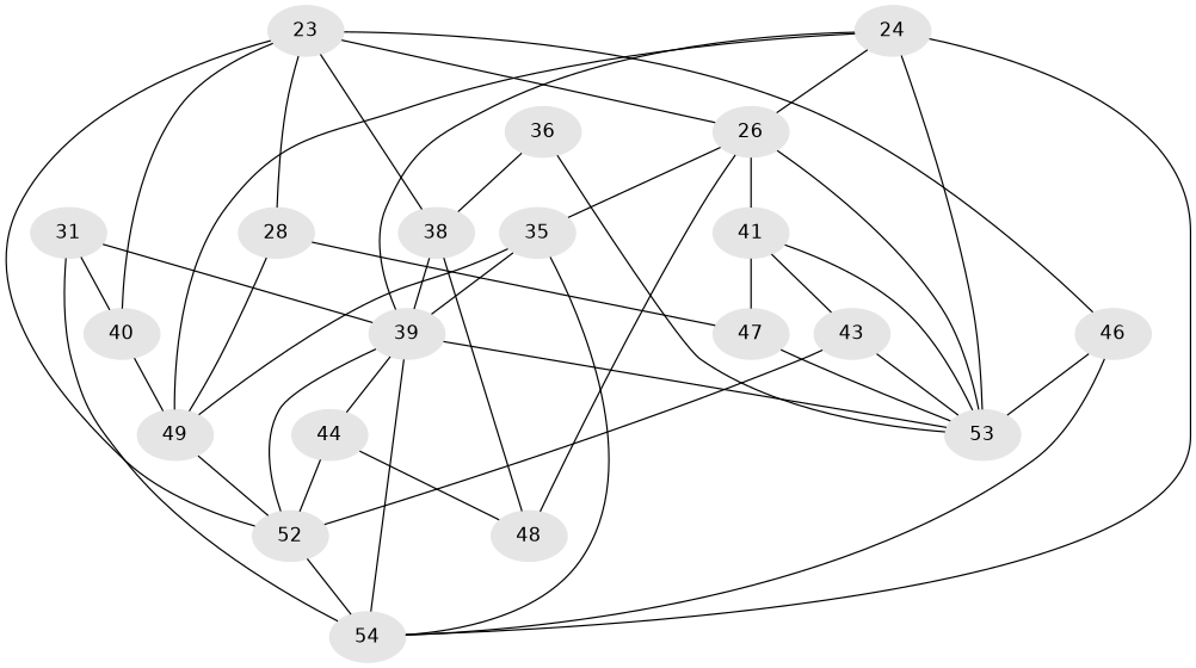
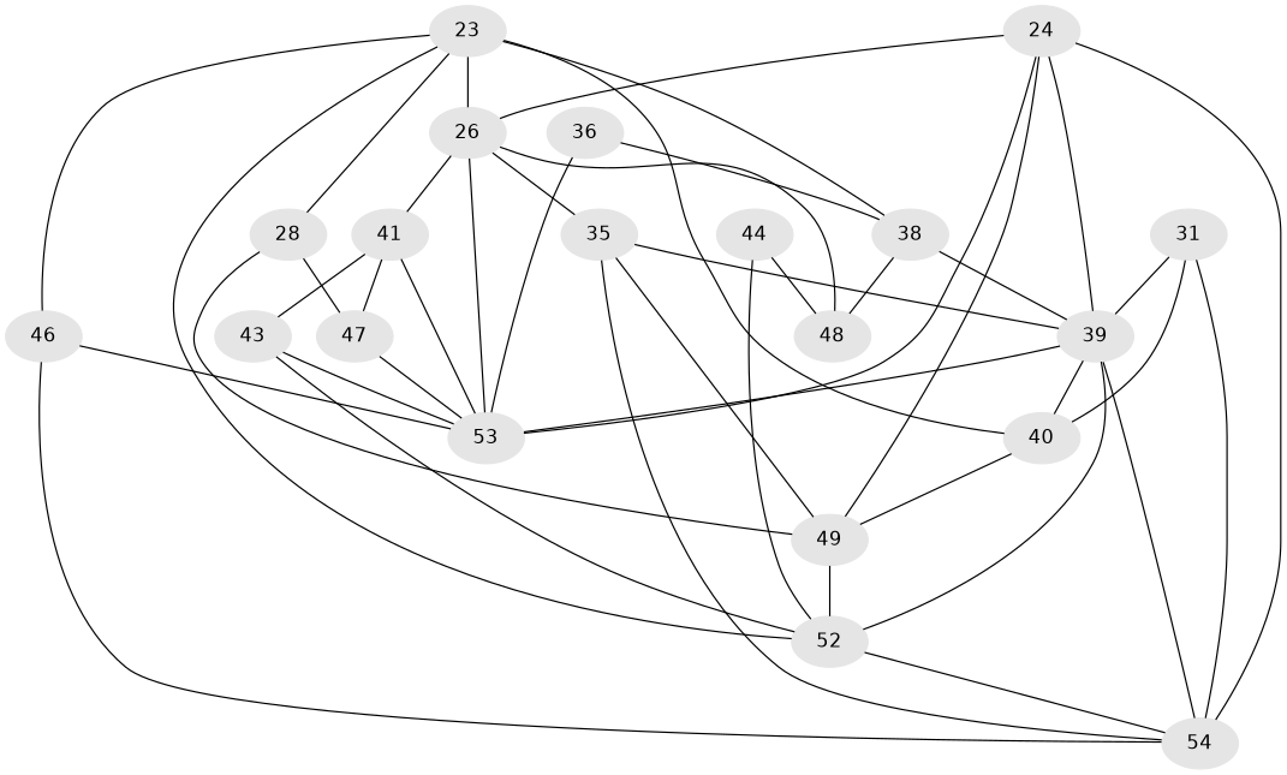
  graph {
    fontname="DejaVu Sans"
    node [color=gray90 fontname="DejaVu Sans" style=filled]
    edge [fontname="DejaVu Sans"]
    23 [super="+9"]
    26 [super="+13"]
    28
    38 [super="+11"]
    40 [super="+12+27"]
    46
    52 [super="+42+51"]
    53 [super="+18+19"]
    35 [super="+2"]
    41 [super="+10"]
    48 [super="+8"]
    49 [super="+29+30"]
    47
    39 [super="+21+34"]
    54 [super="+20+50"]
    24 [super="+15+22"]
    43
    31
    36
    44
    23 -- 26 [weight=2]
    23 -- 28
    23 -- 38
    23 -- 40
    23 -- 46
    23 -- 52
    26 -- 53 [weight=2]
    26 -- 35 [weight=2]
    26 -- 41 [weight=4]
    26 -- 48 [weight=2]
    28 -- 49
    28 -- 47
    38 -- 48
    38 -- 39 [weight=4]
    40 -- 49
    46 -- 53
    46 -- 54
    52 -- 54 [weight=2]
    35 -- 49 [weight=2]
    35 -- 39
    35 -- 54
    41 -- 53
    41 -- 47 [weight=2]
    41 -- 43
    49 -- 52 [weight=2]
    47 -- 53
-   39 -- 44
+   39 -- 40
    39 -- 52
    39 -- 53
    39 -- 54
    24 -- 26
    24 -- 53 [weight=3]
    24 -- 49 [weight=2]
    24 -- 39 [weight=2]
    24 -- 54 [weight=2]
    43 -- 52
    43 -- 53
    31 -- 40
    31 -- 39 [weight=2]
    31 -- 54 [weight=3]
    36 -- 38
    36 -- 53
    44 -- 52
    44 -- 48
  }
